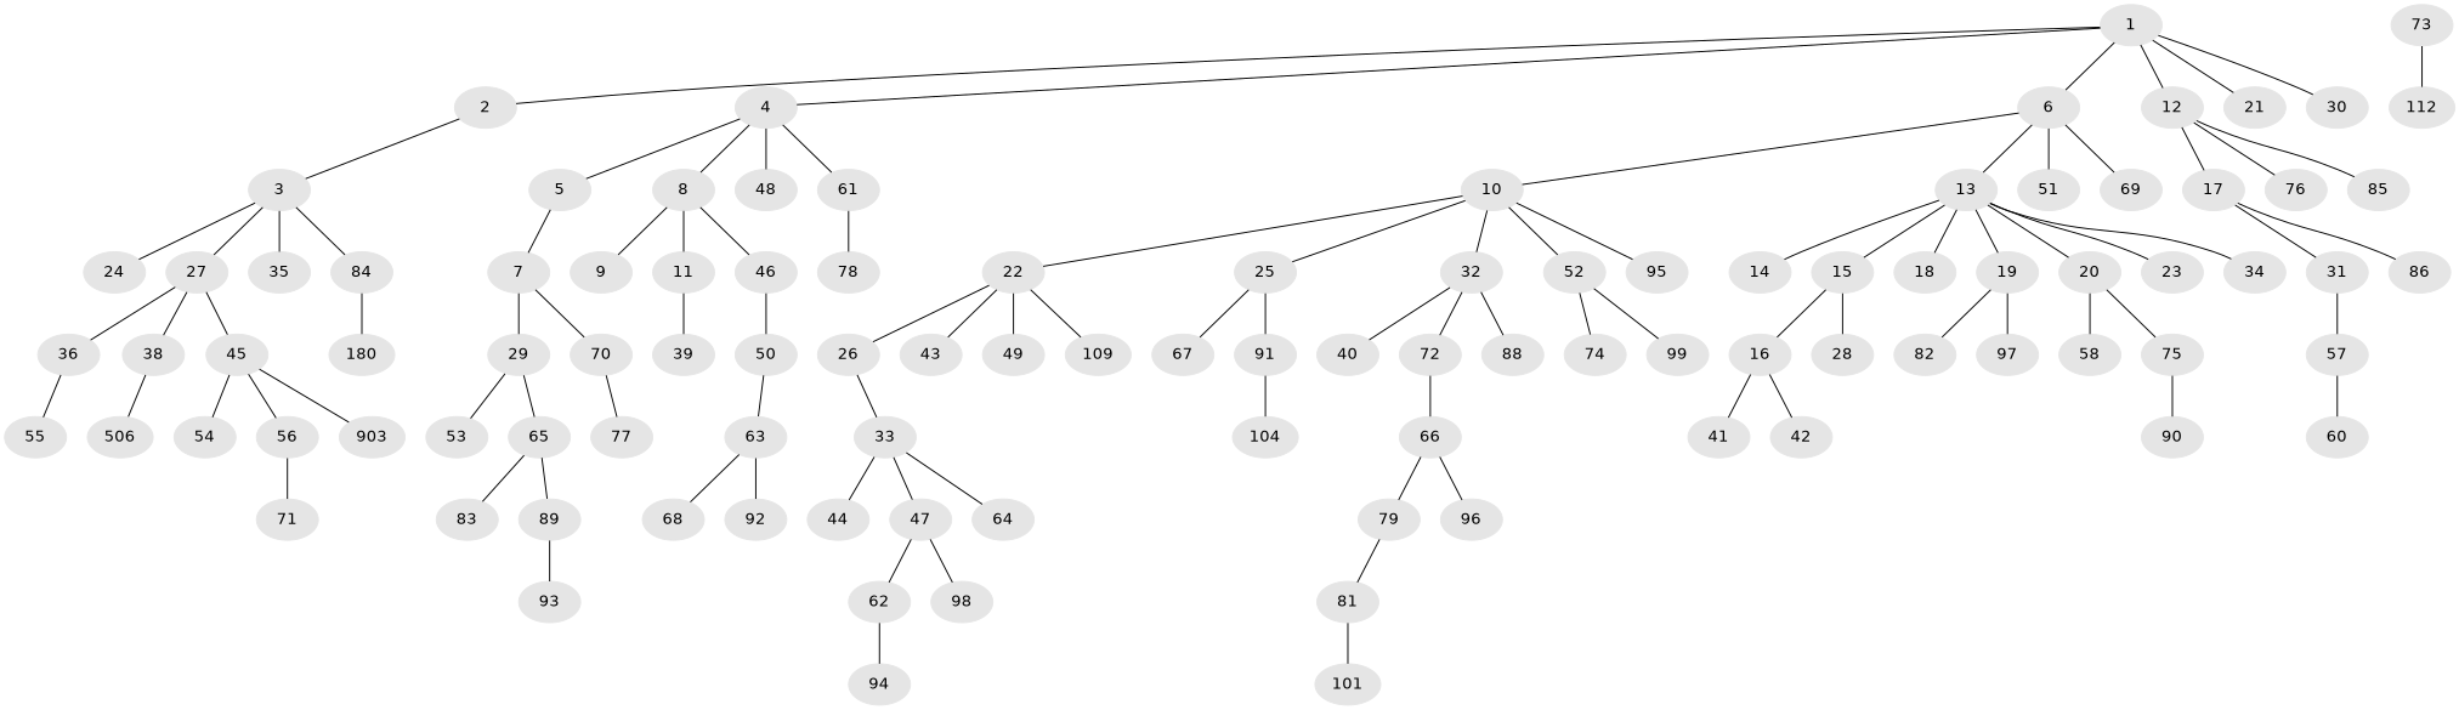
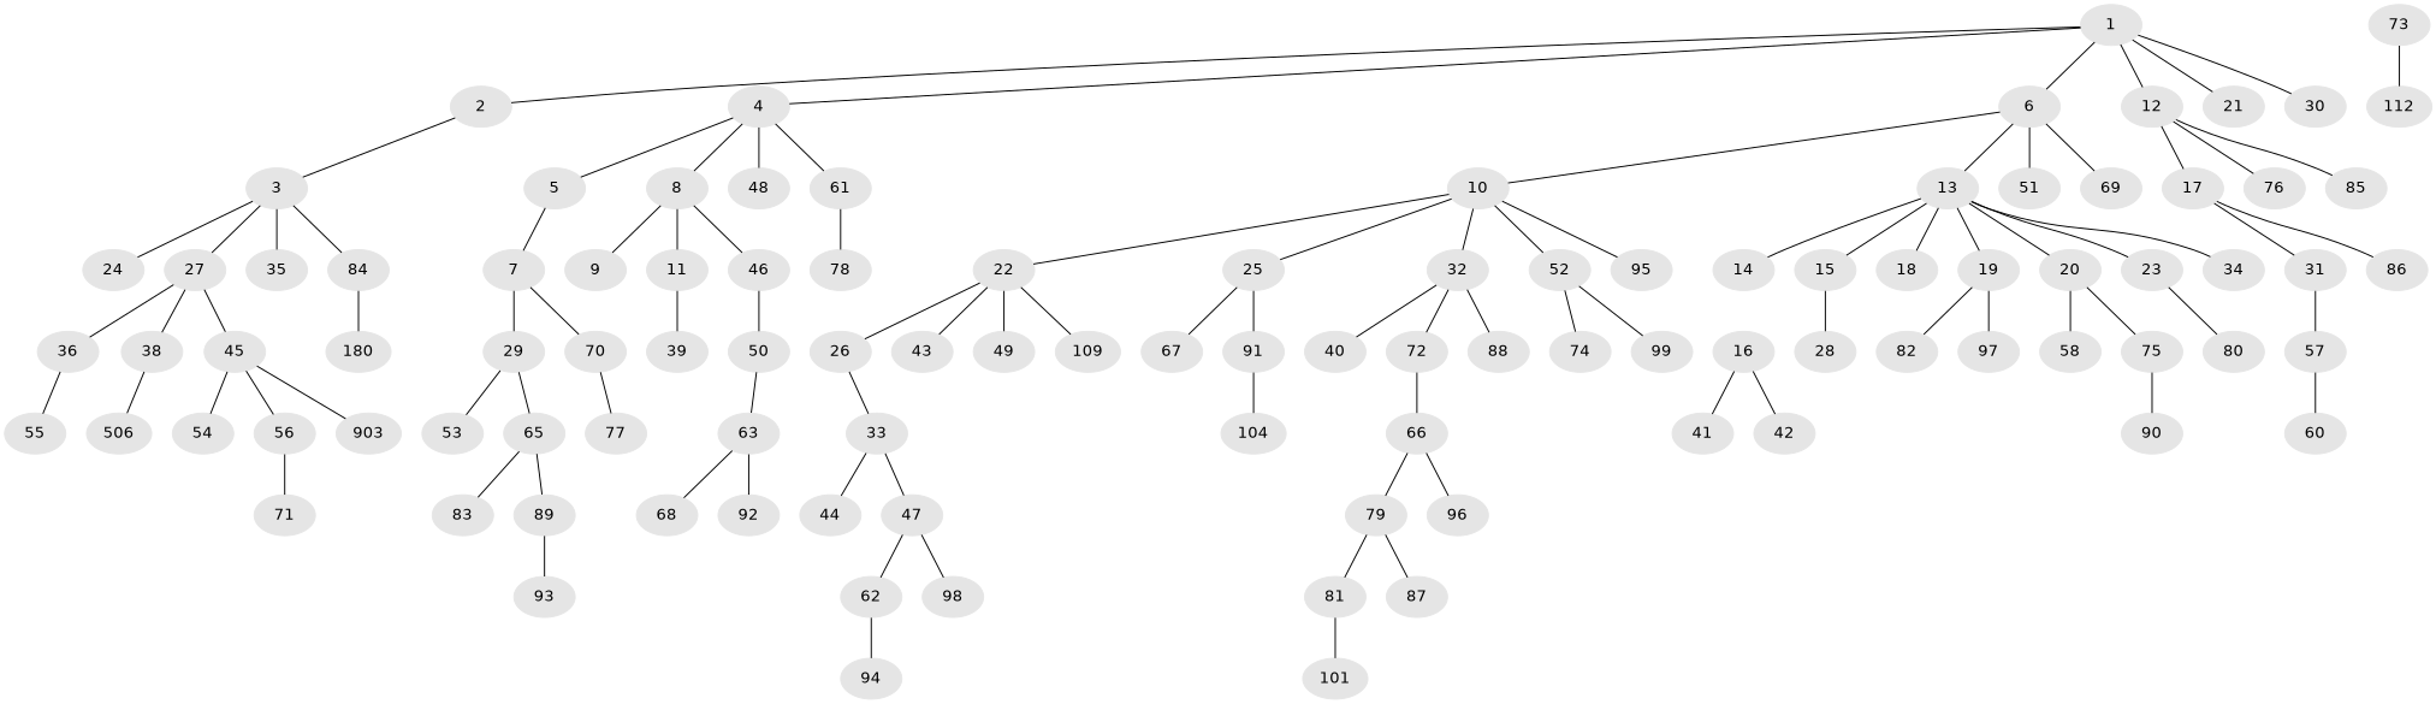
  graph {
    fontname="DejaVu Sans"
    node [color=gray90 fontname="DejaVu Sans" style=filled]
    edge [fontname="DejaVu Sans"]
    1
    2
    4
    6
    12
    21
    30
    3
    5
    8
    48
    61
    10
    13
    51
    69
    17
    76
    85
    24
    27
    35
    84
    36
    38
    45
    n27 [label=180]
    7
    9
    11
    46
    78
    29
    70
    22
    25
    32
    52
    95
    14
    15
    18
    19
    20
    23
    34
    53
    65
    77
    39
    50
    26
    43
    49
    n55 [label=109]
    67
    91
    40
    72
    88
    74
    99
    31
    86
    16
    28
    82
    97
    58
    75
+   80
    41
    42
    57
    90
    33
    104
    44
    47
-   64
    55
    n82 [label=506]
    54
    56
    n85 [label=903]
    83
    89
    60
    66
    62
    98
    n92 [label=112]
    73
    79
    96
    71
    63
    94
    68
    92
    93
    81
+   87
    101
    1 -- 2
    1 -- 4
    1 -- 6
    1 -- 12
    1 -- 21
    1 -- 30
    2 -- 3
    4 -- 5
    4 -- 8
    4 -- 48
    4 -- 61
    6 -- 10
    6 -- 13
    6 -- 51
    6 -- 69
    12 -- 17
    12 -- 76
    12 -- 85
    3 -- 24
    3 -- 27
    3 -- 35
    3 -- 84
    5 -- 7
    8 -- 9
    8 -- 11
    8 -- 46
    61 -- 78
    10 -- 22
    10 -- 25
    10 -- 32
    10 -- 52
    10 -- 95
    13 -- 14
    13 -- 15
    13 -- 18
    13 -- 19
    13 -- 20
    13 -- 23
    13 -- 34
    17 -- 31
    17 -- 86
    27 -- 36
    27 -- 38
    27 -- 45
    84 -- n27
    36 -- 55
    38 -- n82
    45 -- 54
    45 -- 56
    45 -- n85
    7 -- 29
    7 -- 70
    11 -- 39
    46 -- 50
    29 -- 53
    29 -- 65
    70 -- 77
    22 -- 26
    22 -- 43
    22 -- 49
    22 -- n55
    25 -- 67
    25 -- 91
    32 -- 40
    32 -- 72
    32 -- 88
    52 -- 74
    52 -- 99
-   15 -- 16
    15 -- 28
    19 -- 82
    19 -- 97
    20 -- 58
    20 -- 75
+   23 -- 80
    65 -- 83
    65 -- 89
    50 -- 63
    26 -- 33
    91 -- 104
    72 -- 66
    31 -- 57
    16 -- 41
    16 -- 42
    75 -- 90
    57 -- 60
    33 -- 44
    33 -- 47
-   33 -- 64
    47 -- 62
    47 -- 98
    56 -- 71
    89 -- 93
    66 -- 79
    66 -- 96
    62 -- 94
    73 -- n92
    79 -- 81
+   79 -- 87
    63 -- 68
    63 -- 92
    81 -- 101
  }
